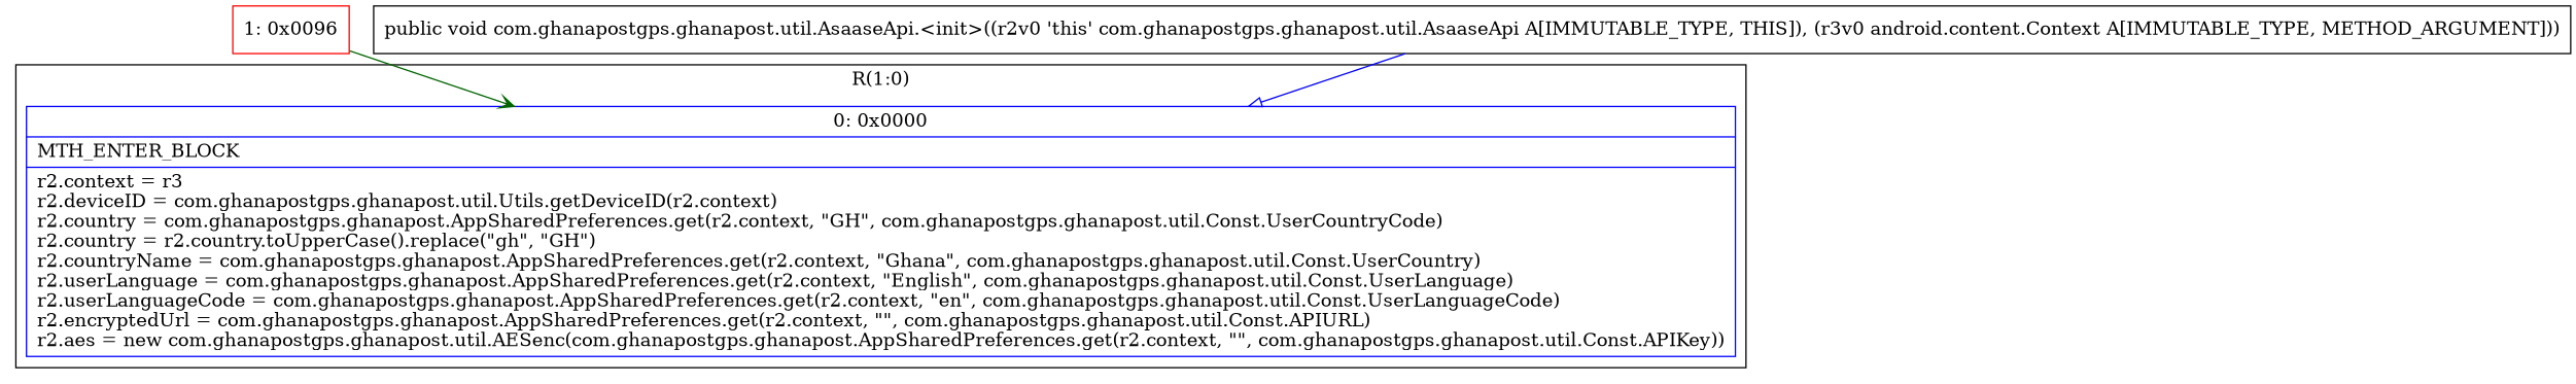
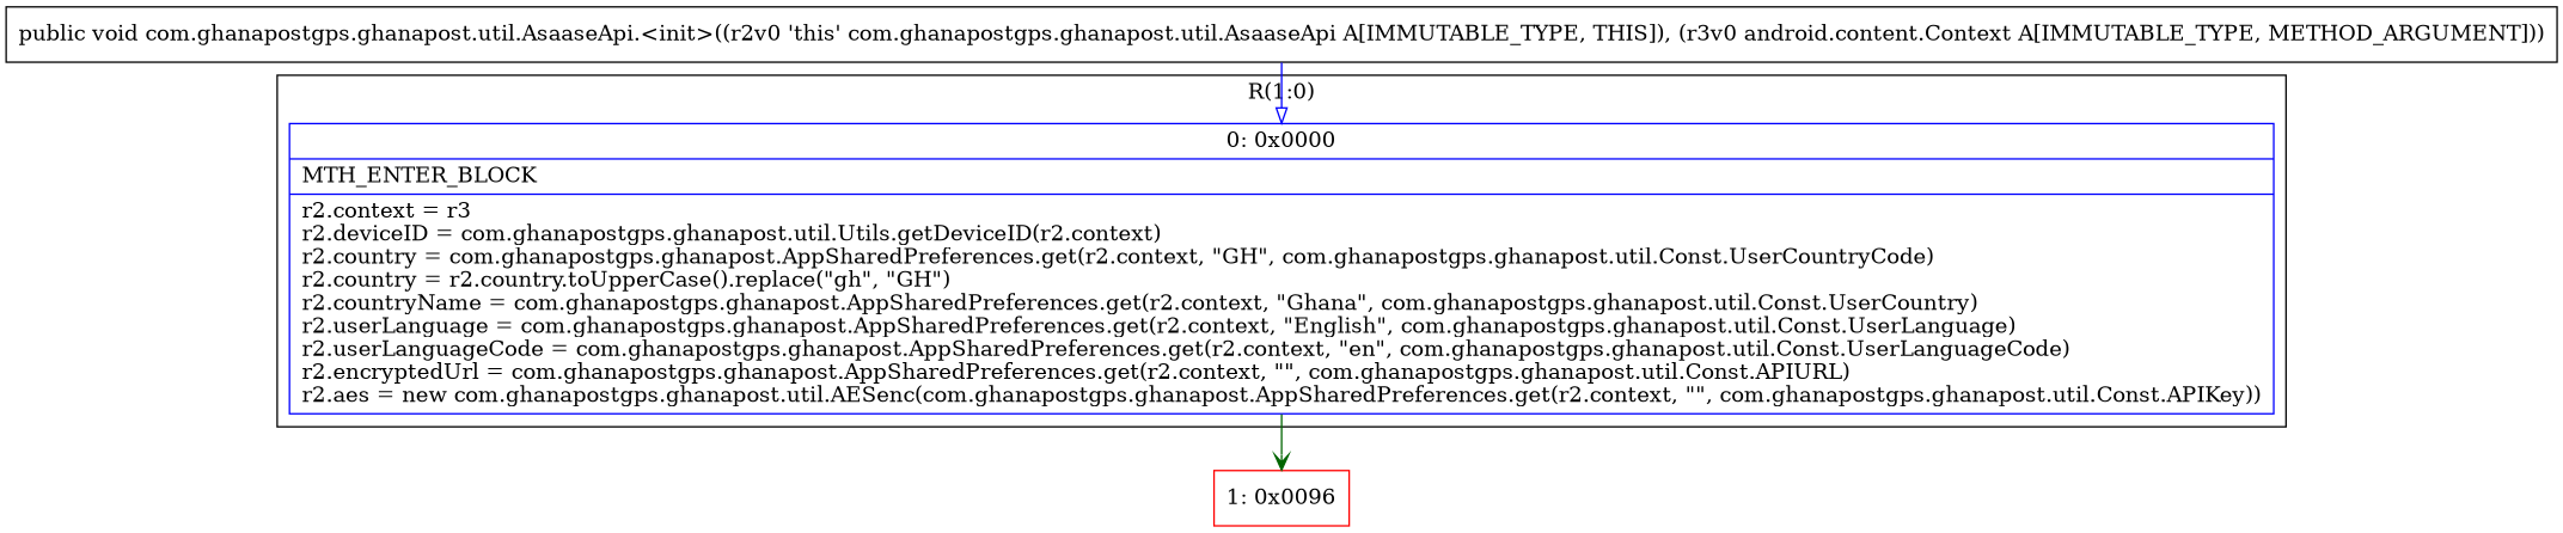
  digraph {
    node [shape=record]
    n1 [color=blue label="{0\:\ 0x0000|MTH_ENTER_BLOCK\l|r2.context = r3\lr2.deviceID = com.ghanapostgps.ghanapost.util.Utils.getDeviceID(r2.context)\lr2.country = com.ghanapostgps.ghanapost.AppSharedPreferences.get(r2.context, \"GH\", com.ghanapostgps.ghanapost.util.Const.UserCountryCode)\lr2.country = r2.country.toUpperCase().replace(\"gh\", \"GH\")\lr2.countryName = com.ghanapostgps.ghanapost.AppSharedPreferences.get(r2.context, \"Ghana\", com.ghanapostgps.ghanapost.util.Const.UserCountry)\lr2.userLanguage = com.ghanapostgps.ghanapost.AppSharedPreferences.get(r2.context, \"English\", com.ghanapostgps.ghanapost.util.Const.UserLanguage)\lr2.userLanguageCode = com.ghanapostgps.ghanapost.AppSharedPreferences.get(r2.context, \"en\", com.ghanapostgps.ghanapost.util.Const.UserLanguageCode)\lr2.encryptedUrl = com.ghanapostgps.ghanapost.AppSharedPreferences.get(r2.context, \"\", com.ghanapostgps.ghanapost.util.Const.APIURL)\lr2.aes = new com.ghanapostgps.ghanapost.util.AESenc(com.ghanapostgps.ghanapost.AppSharedPreferences.get(r2.context, \"\", com.ghanapostgps.ghanapost.util.Const.APIKey))\l}"]
    n2 [color=red label="{1\:\ 0x0096}"]
    n3 [label="{public void com.ghanapostgps.ghanapost.util.AsaaseApi.\<init\>((r2v0 'this' com.ghanapostgps.ghanapost.util.AsaaseApi A[IMMUTABLE_TYPE, THIS]), (r3v0 android.content.Context A[IMMUTABLE_TYPE, METHOD_ARGUMENT])) }"]
    subgraph cluster_1 {
      label="R(1:0)"
      n1
    }
-   n2 -> n1 [color=darkgreen arrowhead=vee]
+   n1 -> n2 [color=darkgreen arrowhead=vee]
    n3 -> n1 [color=blue arrowhead=onormal]
  }
